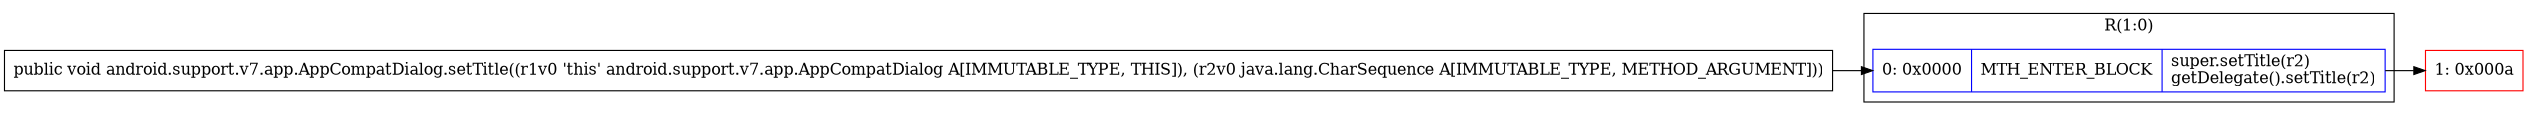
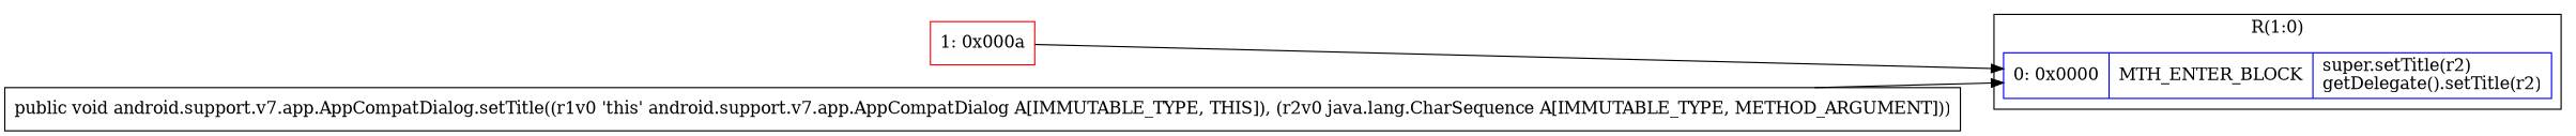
  digraph {
    rankdir=LR
    node [shape=record]
    n1 [color=blue label="{0\:\ 0x0000|MTH_ENTER_BLOCK\l|super.setTitle(r2)\lgetDelegate().setTitle(r2)\l}"]
    n2 [color=red label="{1\:\ 0x000a}"]
    n3 [label="{public void android.support.v7.app.AppCompatDialog.setTitle((r1v0 'this' android.support.v7.app.AppCompatDialog A[IMMUTABLE_TYPE, THIS]), (r2v0 java.lang.CharSequence A[IMMUTABLE_TYPE, METHOD_ARGUMENT])) }"]
    subgraph cluster_1 {
      label="R(1:0)"
      n1
    }
-   n1 -> n2
+   n2 -> n1
    n3 -> n1
  }
